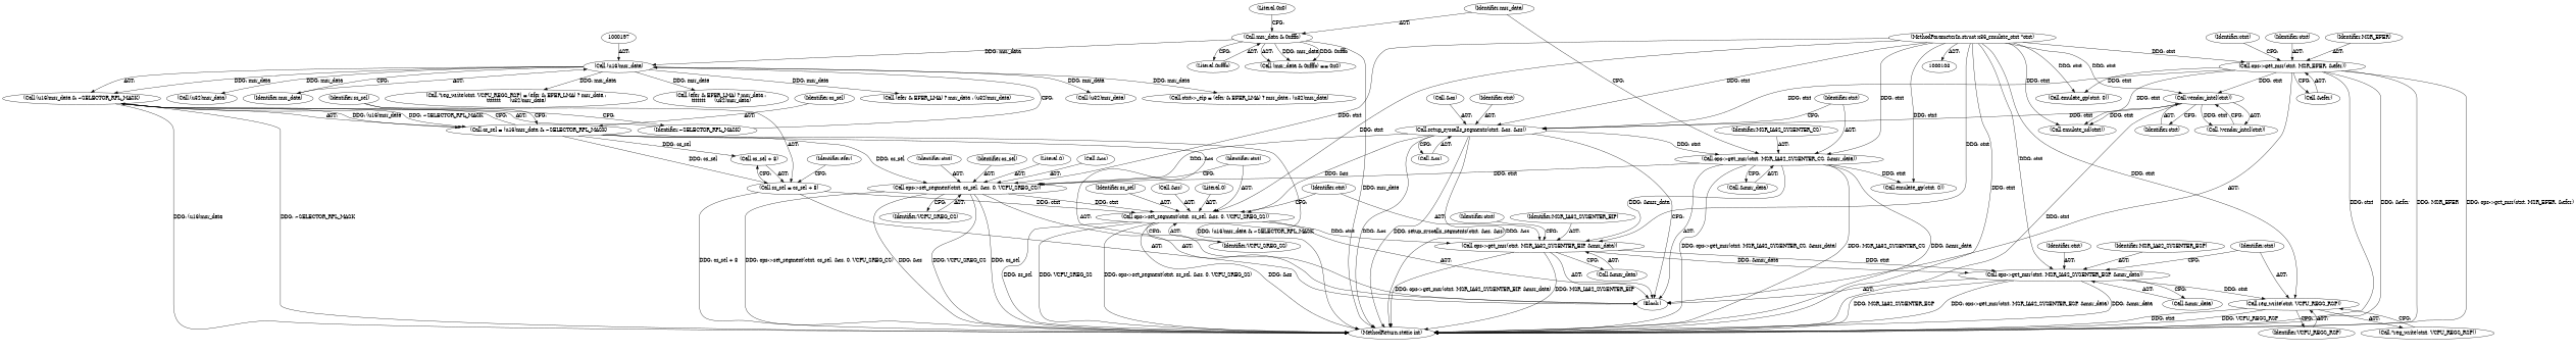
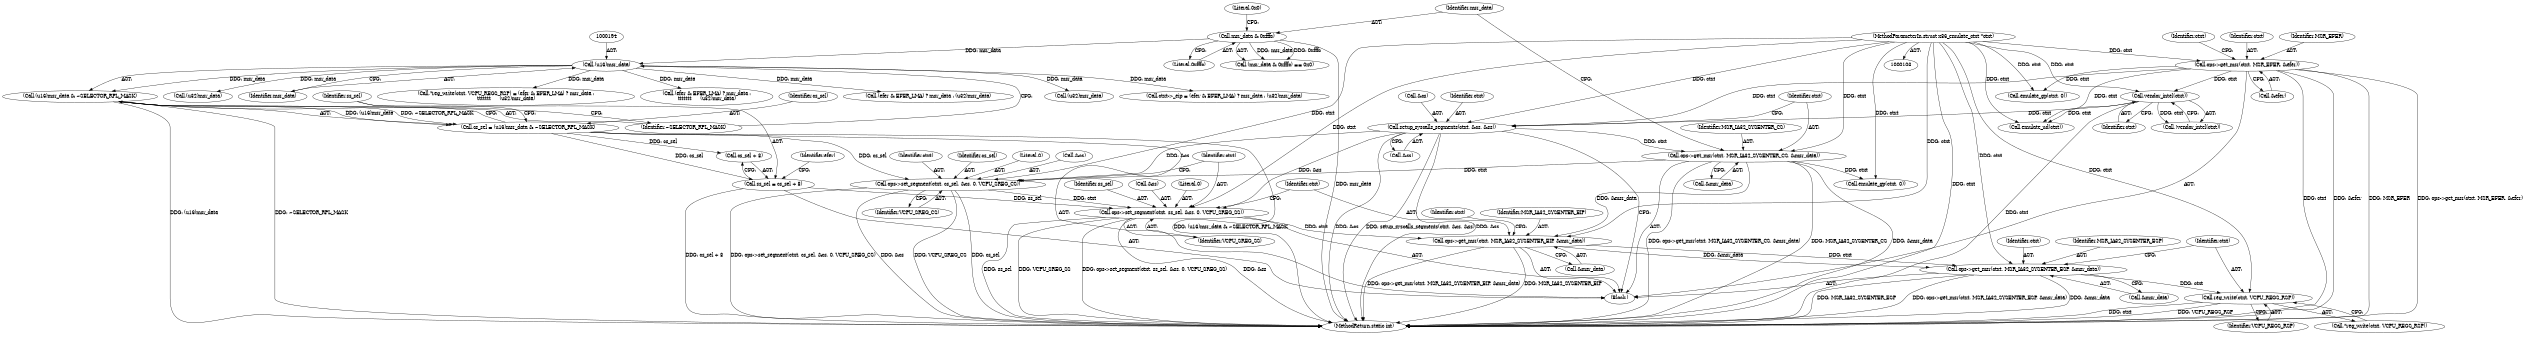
  digraph {
    n1 [label="(Call,reg_write(ctxt, VCPU_REGS_RSP))"]
    n2 [label="(MethodReturn,static int)"]
    n3 [label="(Identifier,VCPU_REGS_RSP)"]
    n4 [label="(Call,*reg_write(ctxt, VCPU_REGS_RSP))"]
    n5 [label="(Call,ops->get_msr(ctxt, MSR_IA32_SYSENTER_ESP, &msr_data))"]
    n6 [label="(Block,)"]
    n7 [label="(Call,&msr_data)"]
    n8 [label="(Call,ops->get_msr(ctxt, MSR_IA32_SYSENTER_EIP, &msr_data))"]
    n9 [label="(Call,&msr_data)"]
    n10 [label="(Call,ops->set_segment(ctxt, ss_sel, &ss, 0, VCPU_SREG_SS))"]
    n11 [label="(Identifier,VCPU_SREG_SS)"]
    n12 [label="(Call,ops->set_segment(ctxt, cs_sel, &cs, 0, VCPU_SREG_CS))"]
    n13 [label="(Identifier,VCPU_SREG_CS)"]
    n14 [label="(Call,ops->get_msr(ctxt, MSR_IA32_SYSENTER_CS, &msr_data))"]
    n15 [label="(Call,&msr_data)"]
    n16 [label="(Call,emulate_gp(ctxt, 0))"]
    n17 [label="(Call,setup_syscalls_segments(ctxt, &cs, &ss))"]
    n18 [label="(Call,&ss)"]
    n19 [label="(Call,vendor_intel(ctxt))"]
    n20 [label="(Call,emulate_ud(ctxt))"]
    n21 [label="(Call,!vendor_intel(ctxt))"]
    n22 [label="(Identifier,ctxt)"]
    n23 [label="(Call,ops->get_msr(ctxt, MSR_EFER, &efer))"]
    n24 [label="(Call,emulate_gp(ctxt, 0))"]
    n25 [label="(Call,&efer)"]
    n26 [label="(MethodParameterIn,struct x86_emulate_ctxt *ctxt)"]
    1000103
    n28 [label="(Call,cs_sel = (u16)msr_data & ~SELECTOR_RPL_MASK)"]
    n29 [label="(Call,(u16)msr_data & ~SELECTOR_RPL_MASK)"]
    n30 [label="(Call,ss_sel = cs_sel + 8)"]
    n31 [label="(Call,cs_sel + 8)"]
    n32 [label="(Identifier,~SELECTOR_RPL_MASK)"]
    n33 [label="(Call,(u16)msr_data)"]
    n34 [label="(Identifier,msr_data)"]
    n35 [label="(Call,*reg_write(ctxt, VCPU_REGS_RSP) = (efer & EFER_LMA) ? msr_data :\n\t\t\t\t\t\t\t      (u32)msr_data)"]
    n36 [label="(Call,(efer & EFER_LMA) ? msr_data :\n\t\t\t\t\t\t\t      (u32)msr_data)"]
    n37 [label="(Call,(efer & EFER_LMA) ? msr_data : (u32)msr_data)"]
    n38 [label="(Call,(u32)msr_data)"]
    n39 [label="(Call,ctxt->_eip = (efer & EFER_LMA) ? msr_data : (u32)msr_data)"]
    n40 [label="(Call,(u32)msr_data)"]
    n41 [label="(Call,msr_data & 0xfffc)"]
    n42 [label="(Call,(msr_data & 0xfffc) == 0x0)"]
    n43 [label="(Literal,0xfffc)"]
    n44 [label="(Identifier,msr_data)"]
    n45 [label="(Identifier,ss_sel)"]
    n46 [label="(Identifier,ctxt)"]
    n47 [label="(Identifier,ctxt)"]
    n48 [label="(Identifier,ctxt)"]
    n49 [label="(Identifier,MSR_EFER)"]
    n50 [label="(Call,&cs)"]
    n51 [label="(Call,&ss)"]
    n52 [label="(Identifier,ctxt)"]
    n53 [label="(Literal,0x0)"]
    n54 [label="(Identifier,MSR_IA32_SYSENTER_EIP)"]
    n55 [label="(Identifier,cs_sel)"]
    n56 [label="(Identifier,ctxt)"]
    n57 [label="(Identifier,MSR_IA32_SYSENTER_CS)"]
    n58 [label="(Literal,0)"]
    n59 [label="(Identifier,ss_sel)"]
    n60 [label="(Literal,0)"]
    n61 [label="(Call,&cs)"]
    n62 [label="(Identifier,ctxt)"]
    n63 [label="(Identifier,ctxt)"]
    n64 [label="(Identifier,ctxt)"]
    n65 [label="(Identifier,efer)"]
    n66 [label="(Identifier,cs_sel)"]
    n67 [label="(Identifier,ctxt)"]
    n68 [label="(Identifier,MSR_IA32_SYSENTER_ESP)"]
    n69 [label="(Identifier,ctxt)"]
-   1000194 [label=1000197]
+   1000194
    n1 -> n2 [label="DDG: VCPU_REGS_RSP"]
    n1 -> n2 [label="DDG: ctxt"]
    n1 -> n3 [label="CFG: "]
    n1 -> n4 [label="AST: "]
    n3 -> n1 [label="AST: "]
    n4 -> n1 [label="CFG: "]
    n5 -> n1 [label="DDG: ctxt"]
    n5 -> n2 [label="DDG: ops->get_msr(ctxt, MSR_IA32_SYSENTER_ESP, &msr_data)"]
    n5 -> n2 [label="DDG: &msr_data"]
    n5 -> n2 [label="DDG: MSR_IA32_SYSENTER_ESP"]
    n5 -> n6 [label="AST: "]
    n5 -> n7 [label="CFG: "]
    n7 -> n5 [label="AST: "]
    n8 -> n2 [label="DDG: MSR_IA32_SYSENTER_EIP"]
    n8 -> n2 [label="DDG: ops->get_msr(ctxt, MSR_IA32_SYSENTER_EIP, &msr_data)"]
    n8 -> n5 [label="DDG: ctxt"]
    n8 -> n5 [label="DDG: &msr_data"]
    n8 -> n6 [label="AST: "]
    n8 -> n9 [label="CFG: "]
    n9 -> n8 [label="AST: "]
    n10 -> n2 [label="DDG: &ss"]
    n10 -> n2 [label="DDG: ss_sel"]
    n10 -> n2 [label="DDG: VCPU_SREG_SS"]
    n10 -> n2 [label="DDG: ops->set_segment(ctxt, ss_sel, &ss, 0, VCPU_SREG_SS)"]
    n10 -> n6 [label="AST: "]
    n10 -> n8 [label="DDG: ctxt"]
-   n10 -> n11 [label="CFG: "]
+   n10 -> n11 [label="AST: "]
    n11 -> n10 [label="AST: "]
    n12 -> n2 [label="DDG: VCPU_SREG_CS"]
    n12 -> n2 [label="DDG: cs_sel"]
    n12 -> n2 [label="DDG: ops->set_segment(ctxt, cs_sel, &cs, 0, VCPU_SREG_CS)"]
    n12 -> n2 [label="DDG: &cs"]
-   n12 -> n6 [label="AST: "]
    n12 -> n10 [label="DDG: ctxt"]
    n12 -> n13 [label="CFG: "]
    n13 -> n12 [label="AST: "]
    n14 -> n2 [label="DDG: MSR_IA32_SYSENTER_CS"]
    n14 -> n2 [label="DDG: ops->get_msr(ctxt, MSR_IA32_SYSENTER_CS, &msr_data)"]
    n14 -> n2 [label="DDG: &msr_data"]
    n14 -> n6 [label="AST: "]
    n14 -> n8 [label="DDG: &msr_data"]
    n14 -> n12 [label="DDG: ctxt"]
    n14 -> n15 [label="CFG: "]
    n14 -> n16 [label="DDG: ctxt"]
    n15 -> n14 [label="AST: "]
    n17 -> n2 [label="DDG: &cs"]
    n17 -> n2 [label="DDG: setup_syscalls_segments(ctxt, &cs, &ss)"]
    n17 -> n2 [label="DDG: &ss"]
    n17 -> n6 [label="CFG: "]
    n17 -> n10 [label="DDG: &ss"]
    n17 -> n12 [label="DDG: &cs"]
    n17 -> n14 [label="DDG: ctxt"]
    n17 -> n18 [label="CFG: "]
    n18 -> n17 [label="AST: "]
    n19 -> n2 [label="DDG: ctxt"]
    n19 -> n17 [label="DDG: ctxt"]
    n19 -> n20 [label="DDG: ctxt"]
    n19 -> n21 [label="AST: "]
    n19 -> n21 [label="DDG: ctxt"]
    n19 -> n22 [label="CFG: "]
    n21 -> n19 [label="CFG: "]
    n22 -> n19 [label="AST: "]
    n23 -> n2 [label="DDG: MSR_EFER"]
    n23 -> n2 [label="DDG: ops->get_msr(ctxt, MSR_EFER, &efer)"]
    n23 -> n2 [label="DDG: ctxt"]
    n23 -> n2 [label="DDG: &efer"]
    n23 -> n6 [label="AST: "]
    n23 -> n17 [label="DDG: ctxt"]
    n23 -> n19 [label="DDG: ctxt"]
    n23 -> n20 [label="DDG: ctxt"]
    n23 -> n24 [label="DDG: ctxt"]
    n23 -> n25 [label="CFG: "]
    n25 -> n23 [label="AST: "]
    n26 -> n1 [label="DDG: ctxt"]
    n26 -> n2 [label="DDG: ctxt"]
    n26 -> n5 [label="DDG: ctxt"]
    n26 -> n8 [label="DDG: ctxt"]
    n26 -> n10 [label="DDG: ctxt"]
    n26 -> n12 [label="DDG: ctxt"]
    n26 -> n14 [label="DDG: ctxt"]
    n26 -> n16 [label="DDG: ctxt"]
    n26 -> n17 [label="DDG: ctxt"]
    n26 -> n19 [label="DDG: ctxt"]
    n26 -> n20 [label="DDG: ctxt"]
    n26 -> n23 [label="DDG: ctxt"]
    n26 -> n24 [label="DDG: ctxt"]
    n26 -> 1000103 [label="AST: "]
    n28 -> n2 [label="DDG: (u16)msr_data & ~SELECTOR_RPL_MASK"]
    n28 -> n6 [label="AST: "]
    n28 -> n12 [label="DDG: cs_sel"]
    n28 -> n29 [label="CFG: "]
    n28 -> n30 [label="DDG: cs_sel"]
    n28 -> n31 [label="DDG: cs_sel"]
    n29 -> n2 [label="DDG: (u16)msr_data"]
    n29 -> n2 [label="DDG: ~SELECTOR_RPL_MASK"]
    n29 -> n28 [label="AST: "]
    n29 -> n28 [label="DDG: (u16)msr_data"]
    n29 -> n28 [label="DDG: ~SELECTOR_RPL_MASK"]
    n29 -> n32 [label="CFG: "]
    n30 -> n2 [label="DDG: cs_sel + 8"]
    n30 -> n6 [label="AST: "]
-   n30 -> n10 [label="DDG: ctxt"]
+   n30 -> n10 [label="DDG: ss_sel"]
    n30 -> n31 [label="CFG: "]
    n31 -> n30 [label="AST: "]
    n32 -> n29 [label="AST: "]
    n32 -> n33 [label="CFG: "]
    n33 -> n29 [label="AST: "]
    n33 -> n29 [label="DDG: msr_data"]
    n33 -> n34 [label="CFG: "]
    n33 -> n35 [label="DDG: msr_data"]
    n33 -> n36 [label="DDG: msr_data"]
    n33 -> n37 [label="DDG: msr_data"]
    n33 -> n38 [label="DDG: msr_data"]
    n33 -> n39 [label="DDG: msr_data"]
    n33 -> n40 [label="DDG: msr_data"]
    n34 -> n33 [label="AST: "]
    n41 -> n2 [label="DDG: msr_data"]
    n41 -> n33 [label="DDG: msr_data"]
    n41 -> n42 [label="AST: "]
    n41 -> n42 [label="DDG: msr_data"]
    n41 -> n42 [label="DDG: 0xfffc"]
    n41 -> n43 [label="CFG: "]
    n43 -> n41 [label="AST: "]
    n44 -> n14 [label="CFG: "]
    n44 -> n41 [label="AST: "]
    n45 -> n10 [label="AST: "]
    n46 -> n5 [label="AST: "]
    n47 -> n17 [label="AST: "]
    n48 -> n14 [label="AST: "]
    n48 -> n17 [label="CFG: "]
    n49 -> n23 [label="AST: "]
    n50 -> n17 [label="AST: "]
    n51 -> n10 [label="AST: "]
    n52 -> n23 [label="CFG: "]
    n53 -> n41 [label="CFG: "]
    n54 -> n8 [label="AST: "]
    n55 -> n12 [label="AST: "]
    n56 -> n8 [label="AST: "]
    n56 -> n10 [label="CFG: "]
    n57 -> n14 [label="AST: "]
    n58 -> n12 [label="AST: "]
    n59 -> n28 [label="CFG: "]
    n59 -> n30 [label="AST: "]
    n60 -> n10 [label="AST: "]
    n61 -> n12 [label="AST: "]
    n62 -> n23 [label="AST: "]
    n63 -> n8 [label="CFG: "]
    n64 -> n10 [label="AST: "]
    n64 -> n12 [label="CFG: "]
    n65 -> n30 [label="CFG: "]
    n66 -> n28 [label="AST: "]
    n67 -> n1 [label="AST: "]
    n67 -> n5 [label="CFG: "]
    n68 -> n5 [label="AST: "]
    n69 -> n12 [label="AST: "]
    1000194 -> n33 [label="AST: "]
  }
